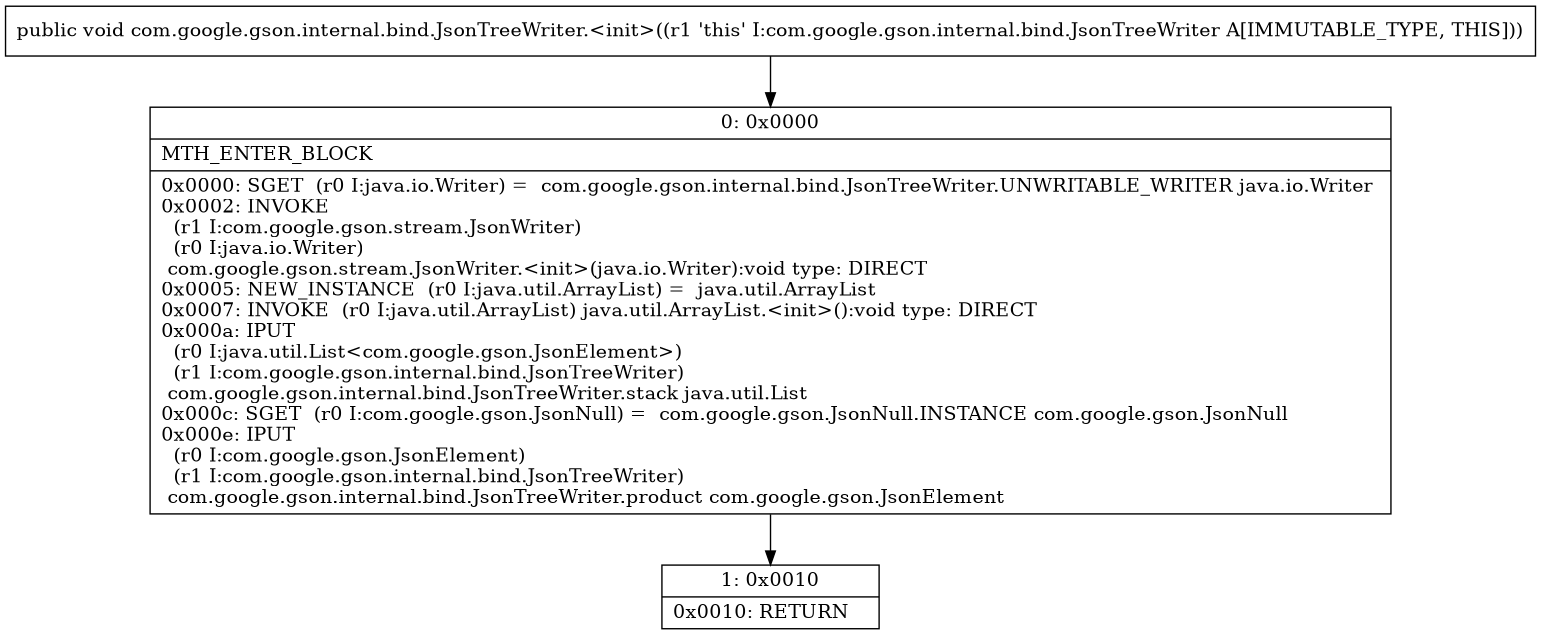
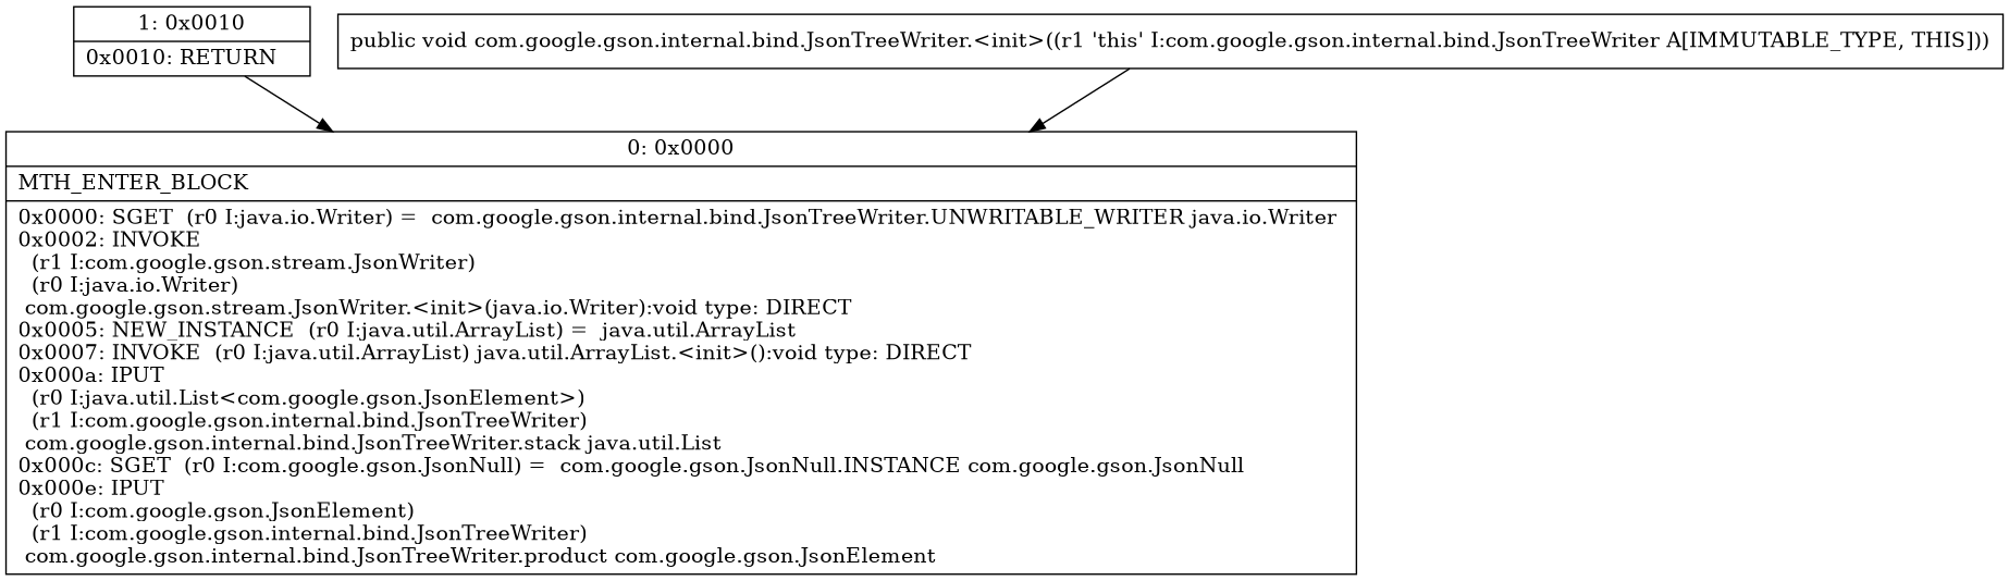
  digraph {
    node [shape=record]
    n1 [label="{0\:\ 0x0000|MTH_ENTER_BLOCK\l|0x0000: SGET  (r0 I:java.io.Writer) =  com.google.gson.internal.bind.JsonTreeWriter.UNWRITABLE_WRITER java.io.Writer \l0x0002: INVOKE  \l  (r1 I:com.google.gson.stream.JsonWriter)\l  (r0 I:java.io.Writer)\l com.google.gson.stream.JsonWriter.\<init\>(java.io.Writer):void type: DIRECT \l0x0005: NEW_INSTANCE  (r0 I:java.util.ArrayList) =  java.util.ArrayList \l0x0007: INVOKE  (r0 I:java.util.ArrayList) java.util.ArrayList.\<init\>():void type: DIRECT \l0x000a: IPUT  \l  (r0 I:java.util.List\<com.google.gson.JsonElement\>)\l  (r1 I:com.google.gson.internal.bind.JsonTreeWriter)\l com.google.gson.internal.bind.JsonTreeWriter.stack java.util.List \l0x000c: SGET  (r0 I:com.google.gson.JsonNull) =  com.google.gson.JsonNull.INSTANCE com.google.gson.JsonNull \l0x000e: IPUT  \l  (r0 I:com.google.gson.JsonElement)\l  (r1 I:com.google.gson.internal.bind.JsonTreeWriter)\l com.google.gson.internal.bind.JsonTreeWriter.product com.google.gson.JsonElement \l}"]
    n2 [label="{1\:\ 0x0010|0x0010: RETURN   \l}"]
    n3 [label="{public void com.google.gson.internal.bind.JsonTreeWriter.\<init\>((r1 'this' I:com.google.gson.internal.bind.JsonTreeWriter A[IMMUTABLE_TYPE, THIS])) }"]
-   n1 -> n2
+   n2 -> n1
    n3 -> n1
  }
